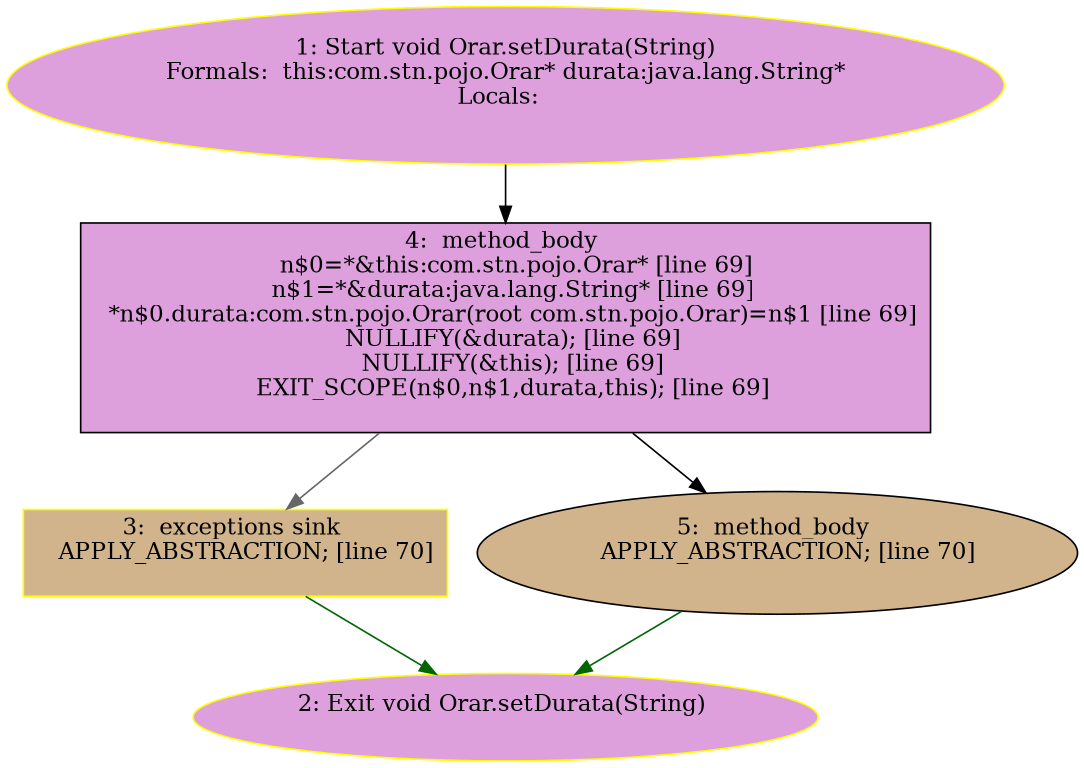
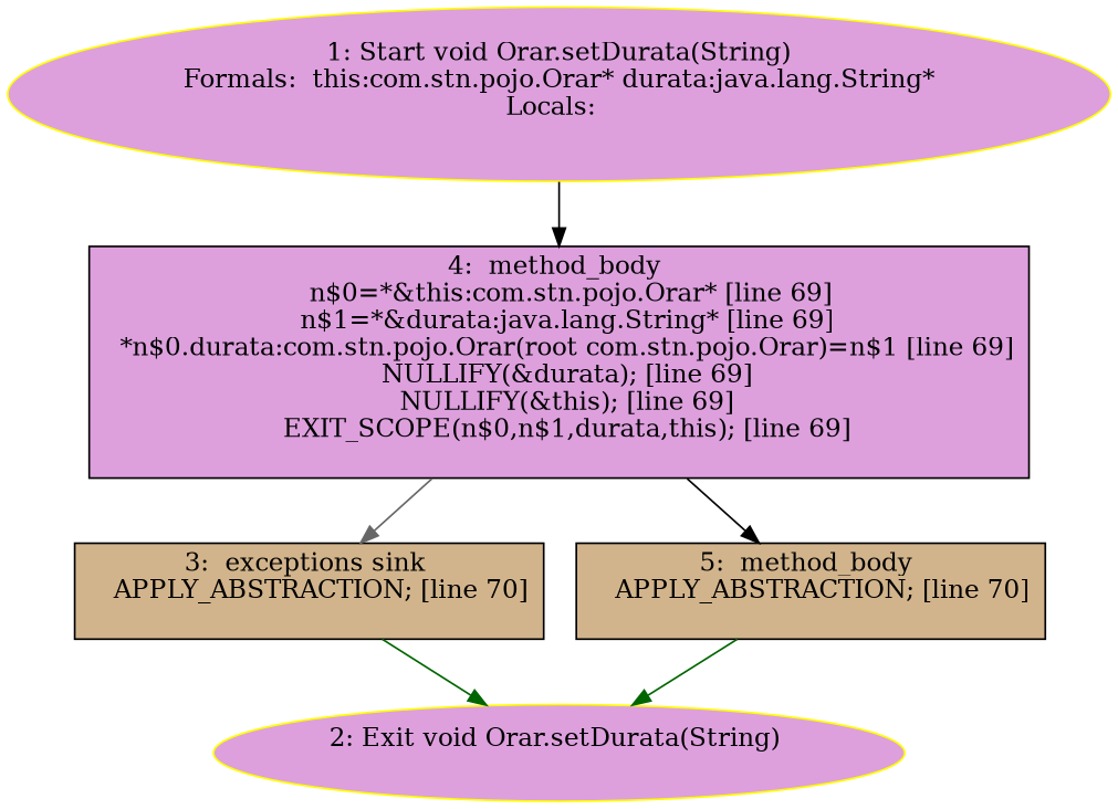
  digraph {
    node [fillcolor=plum style=filled shape=box]
    edge [color=black]
    n1 [color=yellow label="1: Start void Orar.setDurata(String)\nFormals:  this:com.stn.pojo.Orar* durata:java.lang.String*\nLocals:  \n  " shape=""]
    n2 [label="4:  method_body \n   n$0=*&this:com.stn.pojo.Orar* [line 69]\n  n$1=*&durata:java.lang.String* [line 69]\n  *n$0.durata:com.stn.pojo.Orar(root com.stn.pojo.Orar)=n$1 [line 69]\n  NULLIFY(&durata); [line 69]\n  NULLIFY(&this); [line 69]\n  EXIT_SCOPE(n$0,n$1,durata,this); [line 69]\n "]
-   n3 [fillcolor=tan label="3:  exceptions sink \n   APPLY_ABSTRACTION; [line 70]\n " color=yellow]
-   n4 [fillcolor=tan label="5:  method_body \n   APPLY_ABSTRACTION; [line 70]\n " shape=ellipse]
+   n3 [fillcolor=tan label="3:  exceptions sink \n   APPLY_ABSTRACTION; [line 70]\n "]
+   n4 [fillcolor=tan label="5:  method_body \n   APPLY_ABSTRACTION; [line 70]\n "]
    n5 [color=yellow label="2: Exit void Orar.setDurata(String) \n  " shape=""]
    n1 -> n2
    n2 -> n3 [color=gray40]
    n2 -> n4
    n3 -> n5 [color=darkgreen]
    n4 -> n5 [color=darkgreen]
  }
